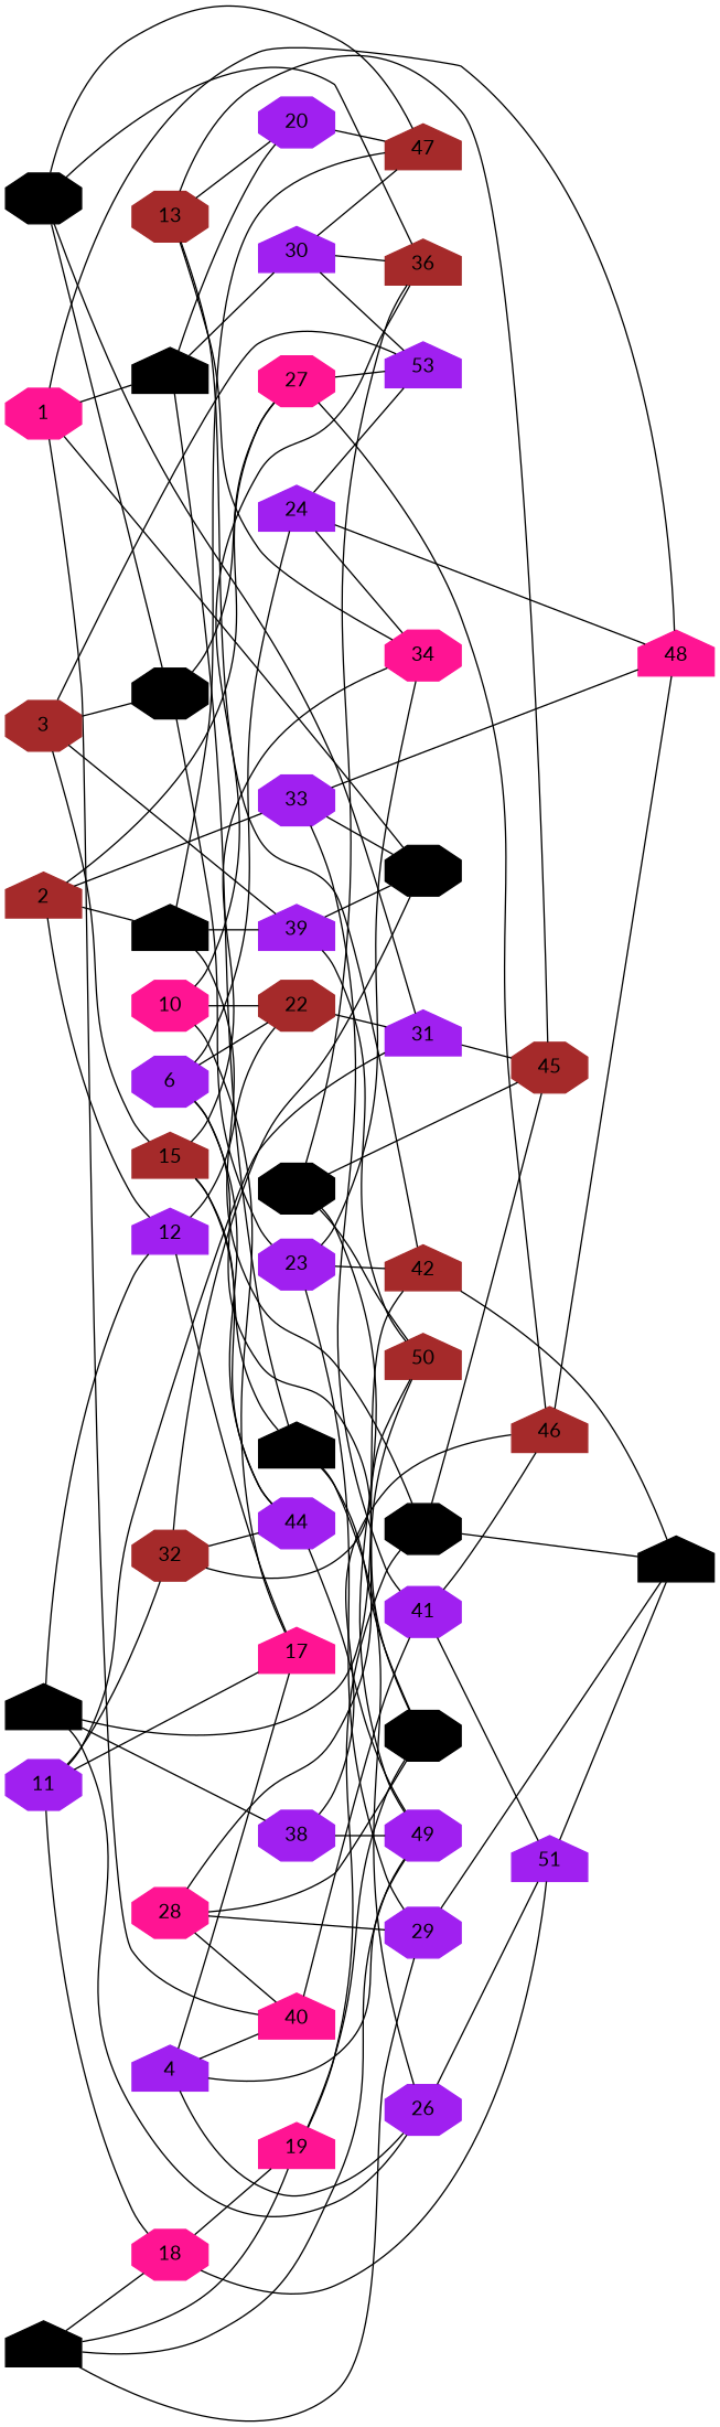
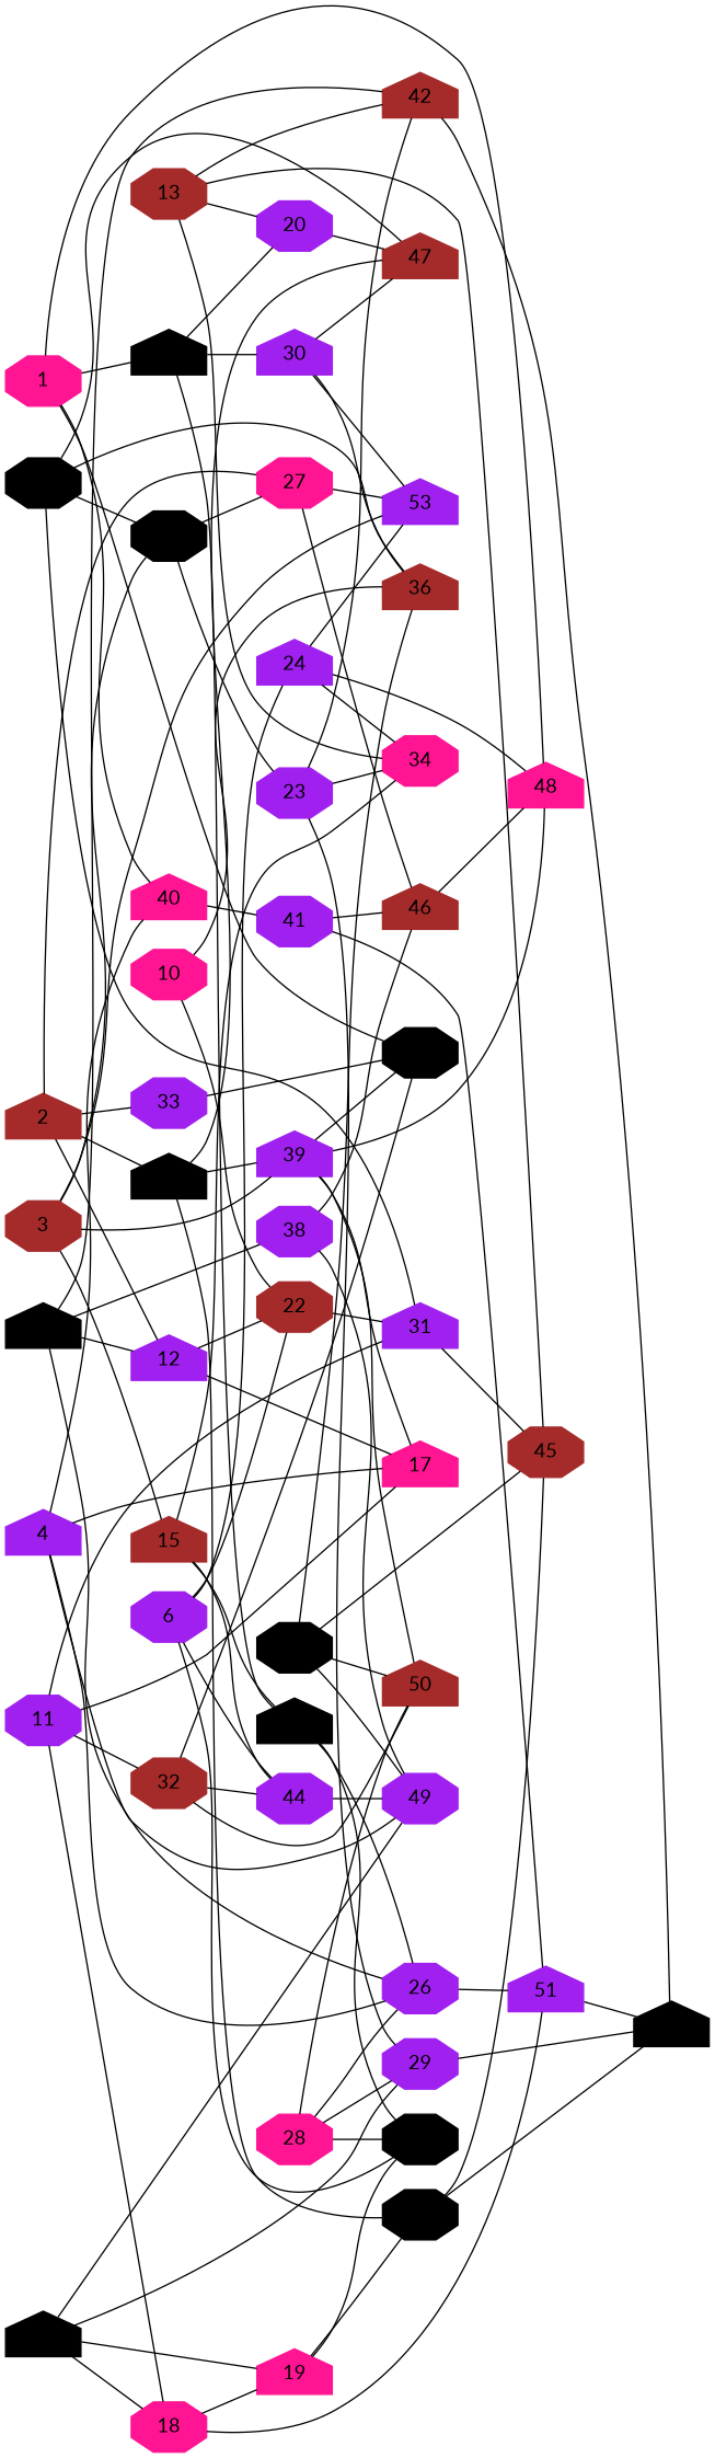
  graph {
    fontname=Lato
    rankdir=LR
    node [color=purple fontname=Lato shape=octagon style=filled]
    edge [fontname=Lato]
    1 [color=deeppink]
    8 [color=black shape=house]
    40 [color=deeppink shape=house]
    43 [color=black]
    48 [color=deeppink shape=house]
    20
    21 [color=black shape=house]
    30 [shape=house]
    41
    2 [color=brown shape=house]
    12 [shape=house]
    25 [color=black shape=house]
    27 [color=deeppink]
    33
    17 [color=deeppink shape=house]
    22 [color=brown]
    39 [shape=house]
    47 [color=brown shape=house]
    35 [color=black]
    53 [shape=house]
    46 [color=brown shape=house]
    3 [color=brown]
    9 [color=black]
    15 [color=brown shape=house]
    23
    44
    34 [color=deeppink]
    50 [color=brown shape=house]
    4 [shape=house]
    26
    49
    51 [shape=house]
    38
    5 [color=black]
    31 [shape=house]
    36 [color=brown shape=house]
    45 [color=brown]
    6
    24 [shape=house]
    37 [color=black]
    7 [color=black shape=house]
    42 [color=brown shape=house]
    52 [color=black shape=house]
    29
    10 [color=deeppink]
    11
    18 [color=deeppink]
    32 [color=brown]
    19 [color=deeppink shape=house]
    13 [color=brown]
    14 [color=black]
    16 [color=black shape=house]
    28 [color=deeppink]
    1 -- 8
    1 -- 40
    1 -- 43
    1 -- 48
    8 -- 20
    8 -- 21
    8 -- 30
    40 -- 41
    20 -- 47
    21 -- 26
    21 -- 37
    30 -- 47
    30 -- 53
    30 -- 36
    41 -- 46
    41 -- 51
    2 -- 12
    2 -- 25
    2 -- 27
    2 -- 33
    12 -- 17
    12 -- 22
    25 -- 39
    25 -- 47
    25 -- 35
    27 -- 53
    27 -- 46
    33 -- 43
-   33 -- 48
-   33 -- 41
+   39 -- 48
    22 -- 31
    39 -- 43
    39 -- 50
    35 -- 45
    35 -- 52
    46 -- 48
    3 -- 39
    3 -- 53
    3 -- 9
    3 -- 15
    9 -- 27
    9 -- 23
    15 -- 21
    15 -- 44
    15 -- 34
    23 -- 34
    23 -- 42
    23 -- 29
    44 -- 49
    4 -- 40
    4 -- 17
    4 -- 26
    4 -- 49
    26 -- 51
    51 -- 52
    38 -- 46
    38 -- 49
    5 -- 47
    5 -- 9
    5 -- 31
    5 -- 36
    31 -- 45
    6 -- 22
    6 -- 44
    6 -- 24
    6 -- 37
    24 -- 48
    24 -- 53
    24 -- 34
    7 -- 12
    7 -- 26
    7 -- 38
    7 -- 42
    42 -- 52
    29 -- 52
-   10 -- 17
+   39 -- 17
    10 -- 22
    10 -- 36
    11 -- 17
    11 -- 31
    11 -- 18
    11 -- 32
    18 -- 51
    18 -- 19
    32 -- 43
    32 -- 44
    32 -- 50
    19 -- 35
    19 -- 37
    13 -- 20
    13 -- 34
    13 -- 45
    13 -- 42
    14 -- 50
    14 -- 49
    14 -- 36
    14 -- 45
    16 -- 49
    16 -- 29
    16 -- 18
    16 -- 19
-   28 -- 40
+   28 -- 26
    28 -- 50
    28 -- 37
    28 -- 29
  }
